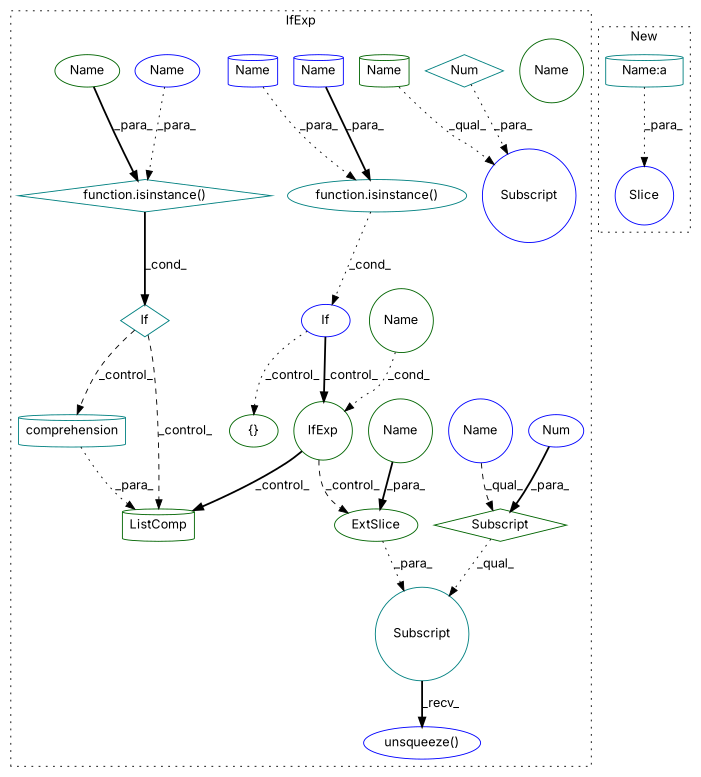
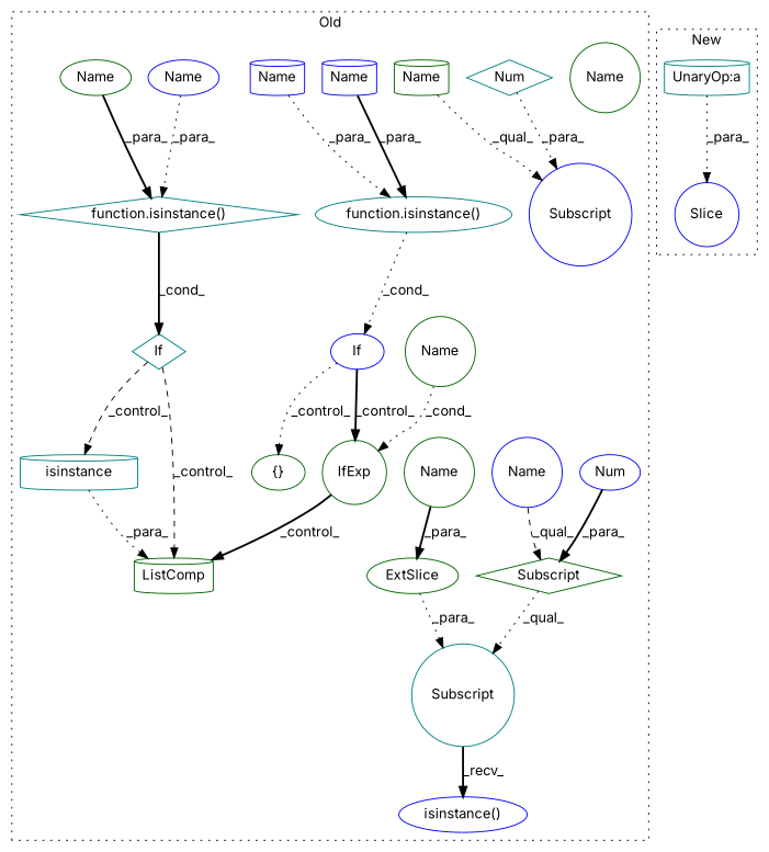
  digraph {
    fontname=Inter
    node [a=87 color=darkgreen fontname=Inter l=5 s=6975 shape=ellipse]
    edge [fontname=Inter style=dotted]
    n1 [a=75 color=teal l="11,1" label="function.isinstance()" s="6925,6947"]
    n2 [a=96 color=blue l=3 label=If s=6922]
    n3 [a=63 l="8,0" label=Subscript s="6975,0" shape=diamond]
    n4 [a=59 l="1,0" label="{}" s="7063,7106"]
    n5 [a=63 color=teal l="17,0" label=Subscript s="6975,0" shape=circle]
    n6 [a=51 l="4,6" label=IfExp s="7009,7026" shape=circle]
    n7 [a=63 color=blue l="8,0" label=Subscript s="7072,0" shape=circle]
    n8 [a=85 label=ExtSlice]
    n9 [l=13 label=Name s=7013 shape=circle]
    n10 [a=75 color=teal l="11,1" label="function.isinstance()" s="6056,6078" shape=diamond]
    n11 [a=96 color=teal l=3 label=If s=6053 shape=diamond]
    n12 [a=106 l=44 label=ListComp s=6101 shape=cylinder]
-   n13 [a=75 color=blue l=34 label="unsqueeze()"]
+   n13 [a=75 color=blue l=34 label="isinstance()"]
    n14 [a=76 color=blue l=1 label=Num s=6981]
    n15 [a=76 color=teal l=1 label=Num s=7078 shape=diamond]
-   n16 [a=45 color=teal l=3 label=comprehension s=6130 shape=cylinder]
+   n16 [a=45 color=teal l=3 label=isinstance s=6130 shape=cylinder]
    n17 [l=1 label=Name s=6987 shape=circle]
    n18 [l=4 label=Name s=6074]
    n19 [color=blue l=4 label=Name s=6943 shape=cylinder]
    n20 [label=Name s=7072 shape=cylinder]
    n21 [color=blue label=Name s=6936 shape=cylinder]
    n22 [color=blue label=Name s=6067]
    n23 [color=blue label=Name shape=circle]
    n24 [l=13 label=Name s=7013 shape=circle]
    n25 [a=80 color=blue l=14 label=Slice s=7042 shape=circle]
-   n26 [a=61 color=teal l=14 label="Name:a" s=7042 shape=cylinder]
+   n26 [a=61 color=teal l=14 label="UnaryOp:a" s=7042 shape=cylinder]
    subgraph cluster_1 {
-     label=IfExp
+     label=Old
      style=dotted
      n1
      n2
      n3
      n4
      n5
      n6
      n7
      n8
      n9
      n10
      n11
      n12
      n13
      n14
      n15
      n16
      n17
      n18
      n19
      n20
      n21
      n22
      n23
      n24
    }
    subgraph cluster_2 {
      label=New
      style=dotted
      n25
      n26
    }
    n1 -> n2 [label=_cond_]
    n2 -> n4 [label=_control_]
    n2 -> n6 [label=_control_ style=bold]
    n3 -> n5 [label=_qual_]
    n5 -> n13 [label=_recv_ style=bold]
-   n6 -> n8 [label=_control_ style=dashed]
    n6 -> n12 [label=_control_ style=bold]
    n8 -> n5 [label=_para_]
    n10 -> n11 [label=_cond_ style=bold]
    n11 -> n12 [label=_control_ style=dashed]
    n11 -> n16 [label=_control_ style=dashed]
    n14 -> n3 [label=_para_ style=bold]
    n15 -> n7 [label=_para_]
    n16 -> n12 [label=_para_]
    n17 -> n8 [label=_para_ style=bold]
    n18 -> n10 [label=_para_ style=bold]
    n19 -> n1 [label=_para_ style=bold]
    n20 -> n7 [label=_qual_]
    n21 -> n1 [label=_para_]
    n22 -> n10 [label=_para_]
    n23 -> n3 [label=_qual_ style=dashed]
    n24 -> n6 [label=_cond_]
    n26 -> n25 [label=_para_]
  }
